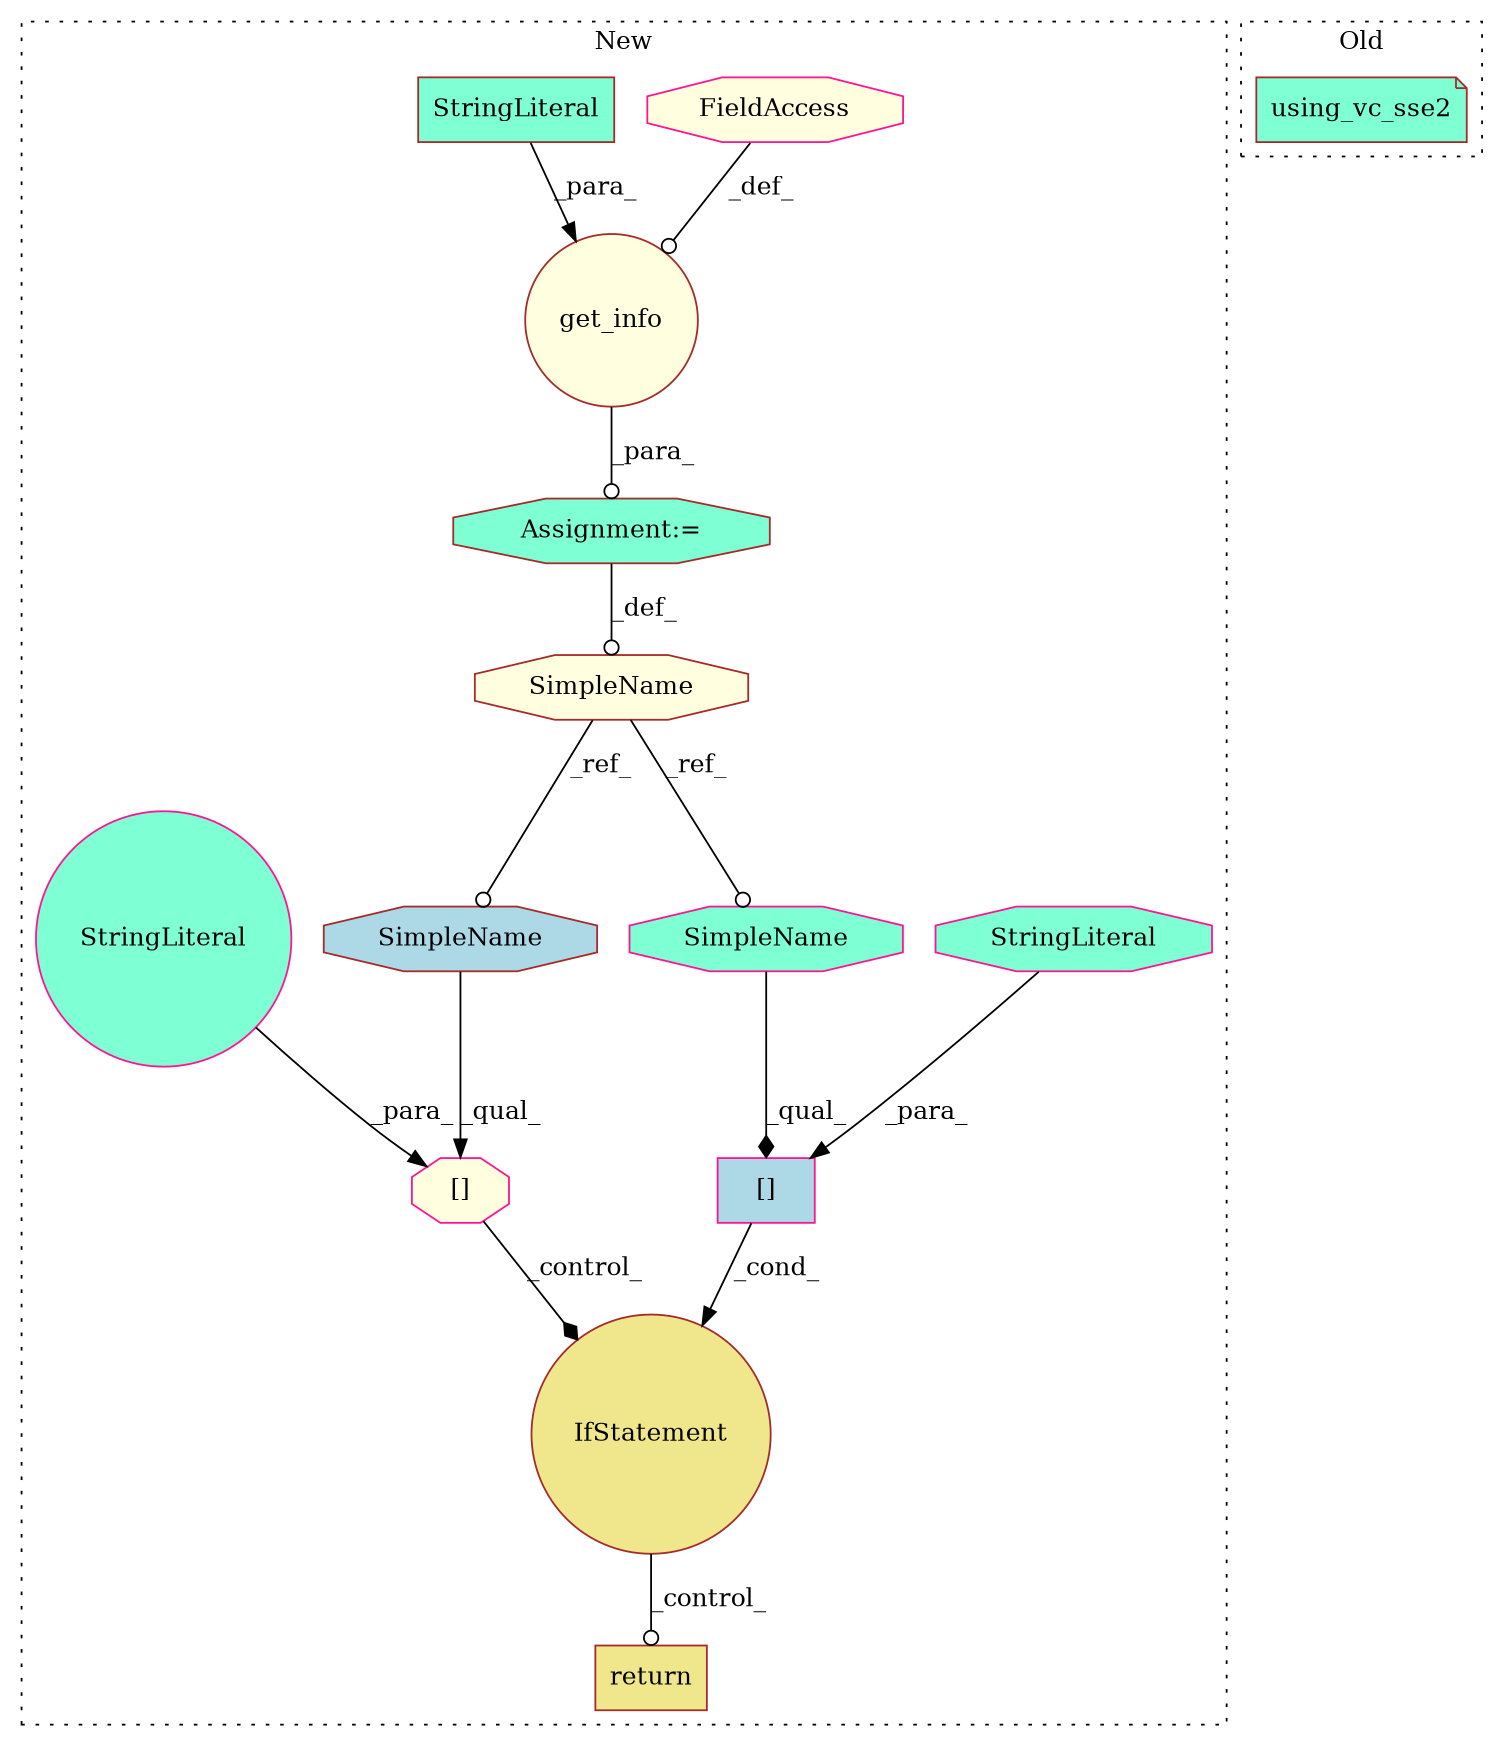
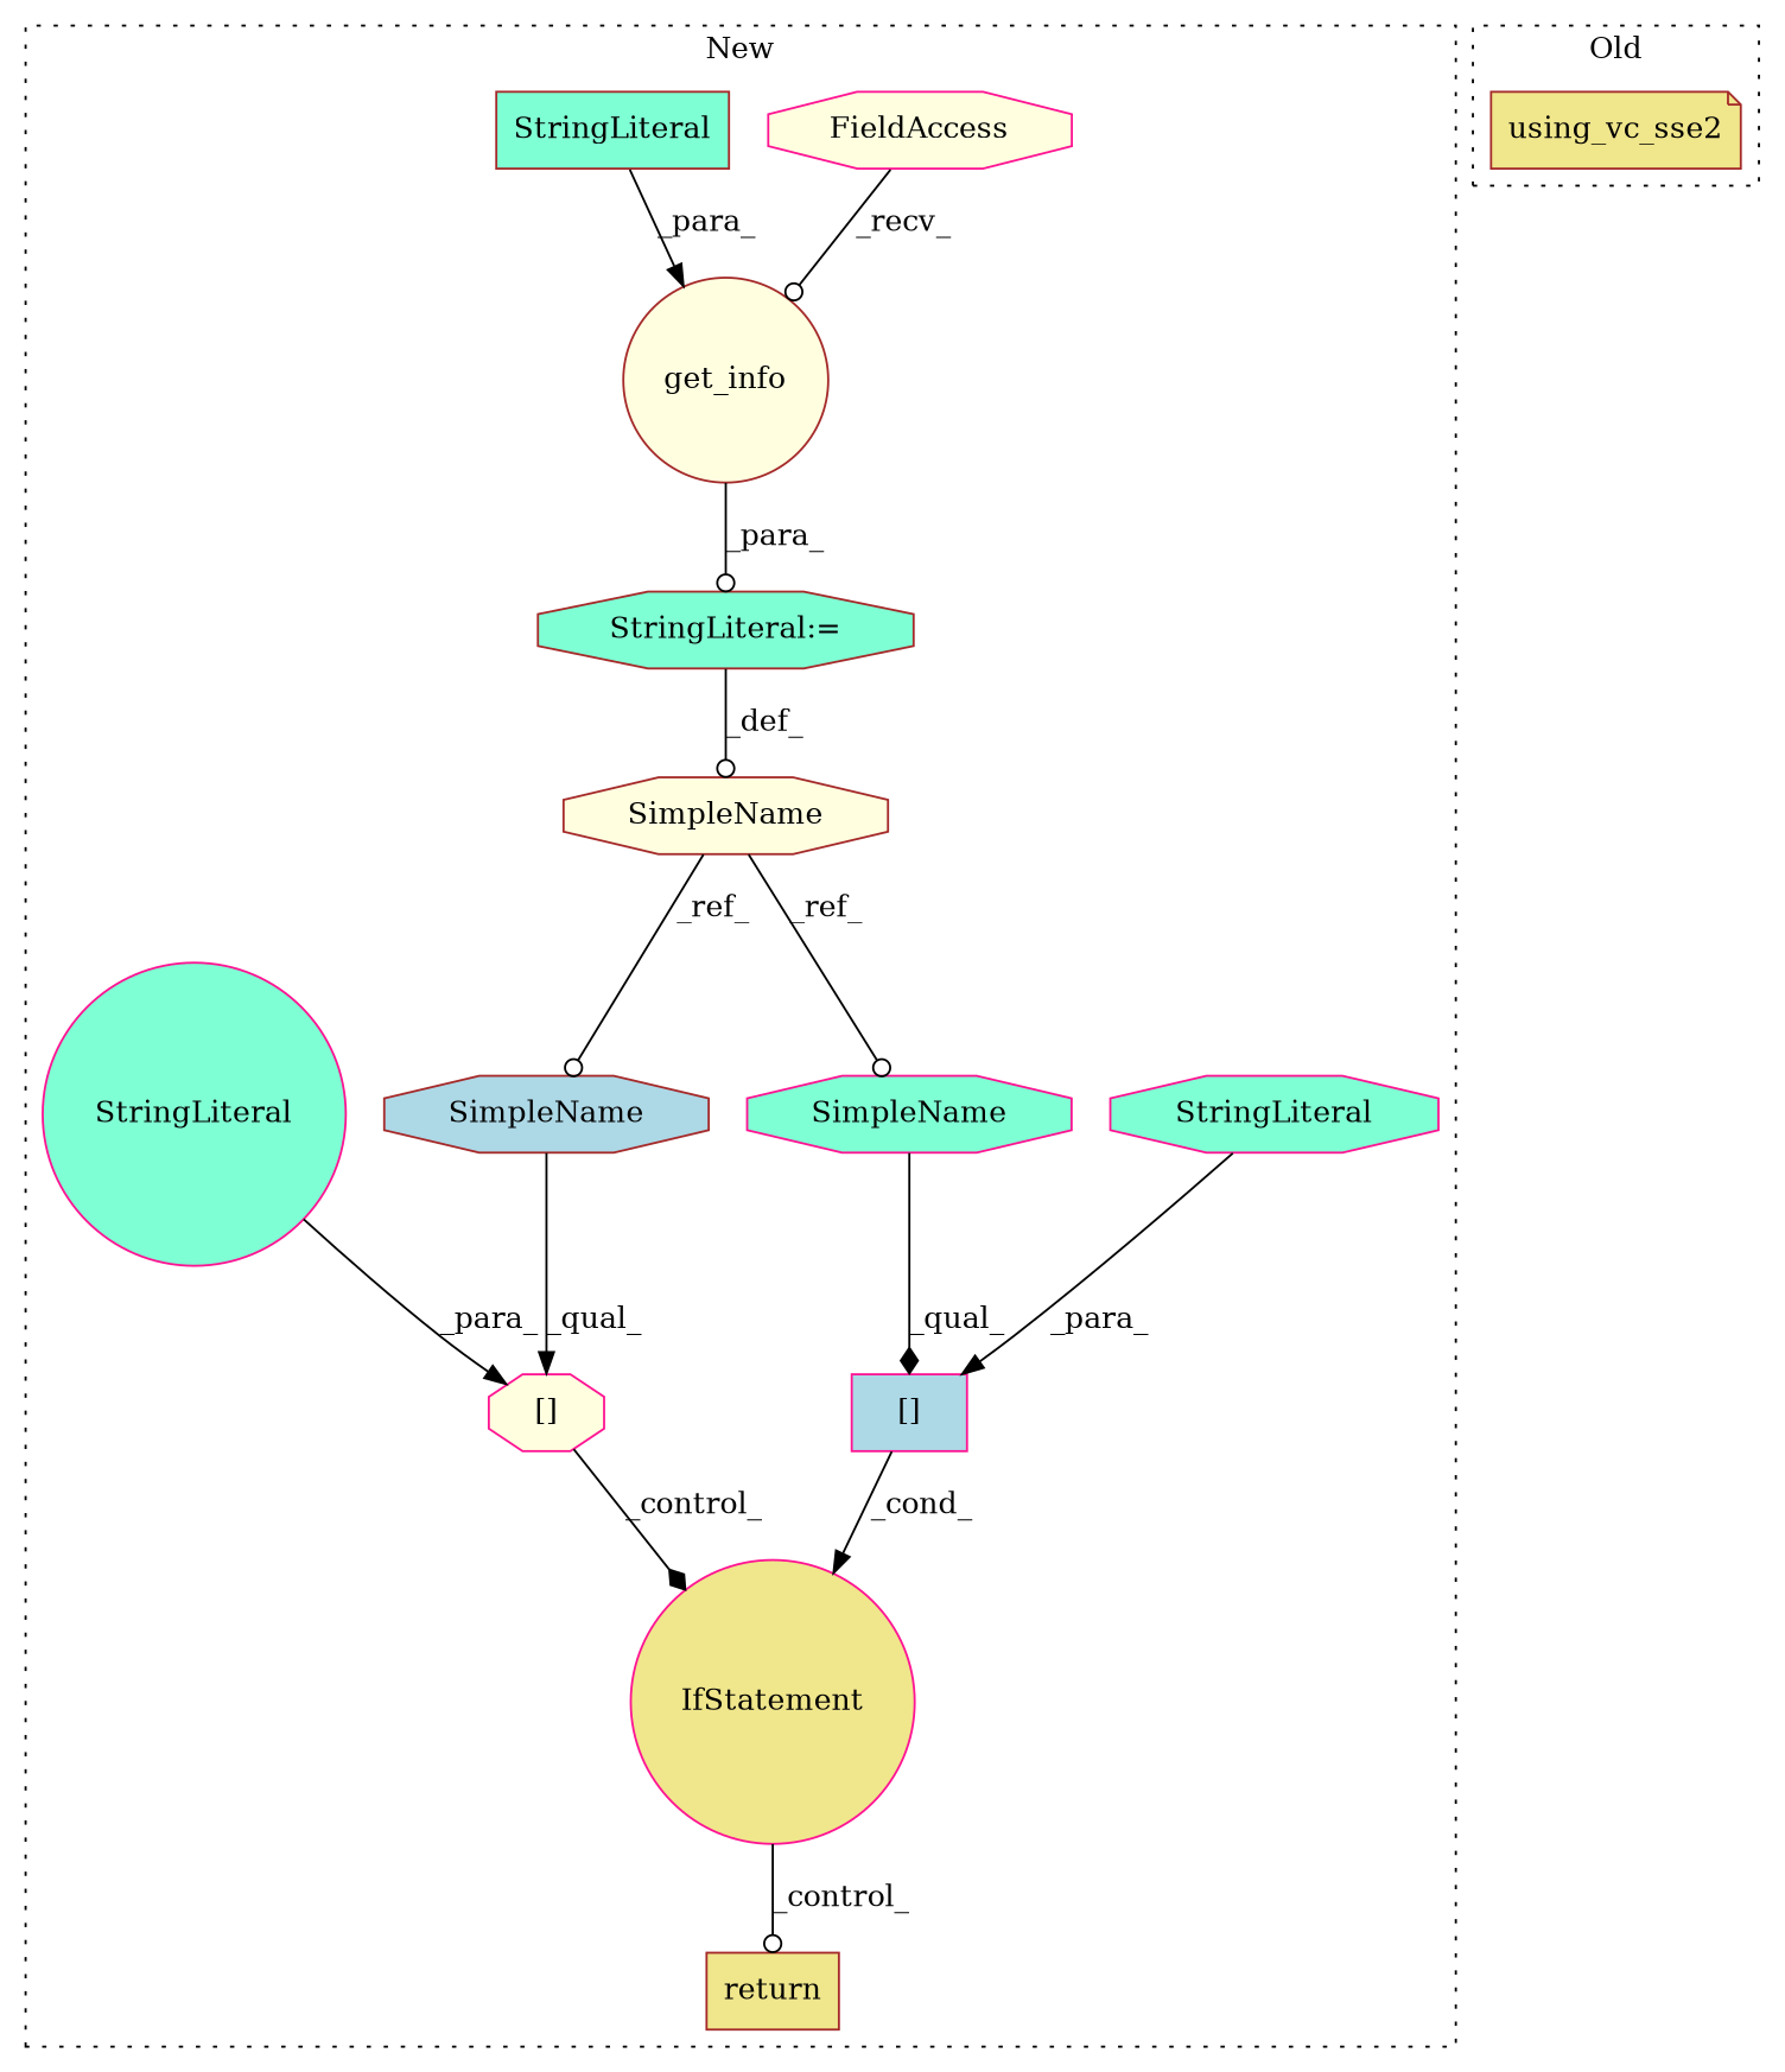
  digraph {
    node [a=42 color=deeppink fillcolor=aquamarine l=11 shape=octagon style=filled]
    edge [arrowhead=odot]
-   n1 [a=25 color=brown fillcolor=khaki l="4,2" label=IfStatement s="24147,24180" shape=circle]
+   n1 [a=25 fillcolor=khaki l="4,2" label=IfStatement s="24147,24180" shape=circle]
    n2 [a=2 fillcolor=lightyellow l="12,1" label="[]" s="23933,23960"]
    n3 [color=brown fillcolor=lightyellow label=SimpleName s=23872]
    n4 [a=2 fillcolor=lightblue l="12,1" label="[]" s="24151,24179" shape=box]
    n5 [a=32 color=brown fillcolor=lightyellow l="9,1" label=get_info s="23900,23922" shape=circle]
    n6 [a=22 fillcolor=lightyellow l=4 label=FieldAccess s=23884]
    n7 [a=45 l=16 label=StringLiteral s=24163]
    n8 [a=45 color=brown l=13 label=StringLiteral s=23909 shape=box]
    n9 [a=45 l=15 label=StringLiteral s=23945 shape=circle]
-   n10 [a=7 color=brown l=1 label="Assignment:=" s=23883]
+   n10 [a=7 color=brown l=1 label="StringLiteral:=" s=23883]
    n11 [a=41 color=brown fillcolor=khaki l=7 label=return s=24370 shape=box]
    n12 [color=brown fillcolor=lightblue label=SimpleName s=23933]
    n13 [label=SimpleName s=24151]
-   n14 [a=32 color=brown l=15 label=using_vc_sse2 s=23404 shape=note]
+   n14 [a=32 color=brown fillcolor=khaki l=15 label=using_vc_sse2 s=23404 shape=note]
    subgraph cluster_1 {
      label=New
      style=dotted
      n1
      n2
      n3
      n4
      n5
      n6
      n7
      n8
      n9
      n10
      n11
      n12
      n13
    }
    subgraph cluster_2 {
      label=Old
      style=dotted
      n14
    }
    n1 -> n11 [label=_control_]
    n2 -> n1 [arrowhead=diamond label=_control_]
    n3 -> n12 [label=_ref_]
    n3 -> n13 [label=_ref_]
    n4 -> n1 [arrowhead=normal label=_cond_]
    n5 -> n10 [label=_para_]
-   n6 -> n5 [label=_def_]
+   n6 -> n5 [label=_recv_]
    n7 -> n4 [arrowhead=normal label=_para_]
    n8 -> n5 [arrowhead=normal label=_para_]
    n9 -> n2 [arrowhead=normal label=_para_]
    n10 -> n3 [label=_def_]
    n12 -> n2 [arrowhead=normal label=_qual_]
    n13 -> n4 [arrowhead=diamond label=_qual_]
  }
